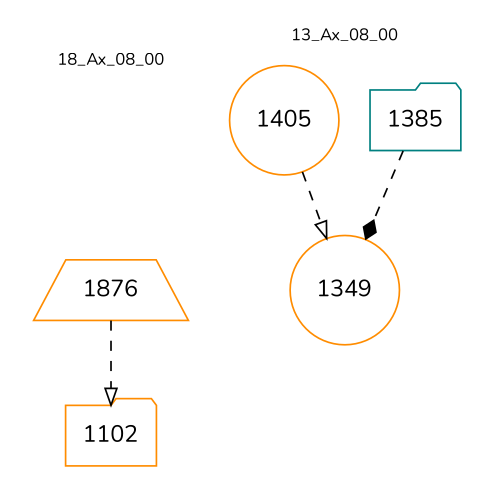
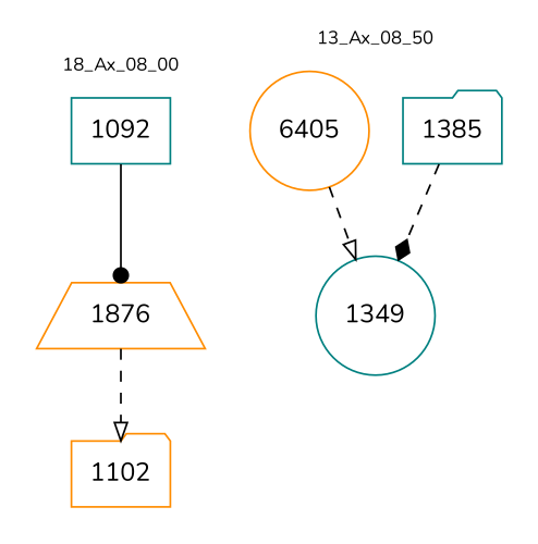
  digraph {
    fontname=Nunito
    node [color=teal fontname=Nunito shape=folder]
    edge [arrowhead=onormal color=black fontname=Nunito style=dashed]
+   n1 [label=1092 shape=box]
    n2 [color=darkorange label=1876 shape=trapezium]
    n3 [color=darkorange label=1102]
    n4 [label=1385]
-   n5 [color=darkorange label=1349 shape=circle]
-   n6 [color=darkorange label=1405 shape=circle]
+   n5 [label=1349 shape=circle]
+   n6 [color=darkorange label=6405 shape=circle]
    subgraph cluster_1 {
      color=white
      fontsize=10
      label="18_Ax_08_00"
+     n1
      n2
      n3
    }
    subgraph cluster_2 {
      color=white
      fontsize=10
-     label="13_Ax_08_00"
+     label="13_Ax_08_50"
      n4
      n5
      n6
    }
+   n1 -> n2 [arrowhead=dot style=solid]
    n2 -> n3
    n4 -> n5 [arrowhead=diamond]
    n6 -> n5
  }
